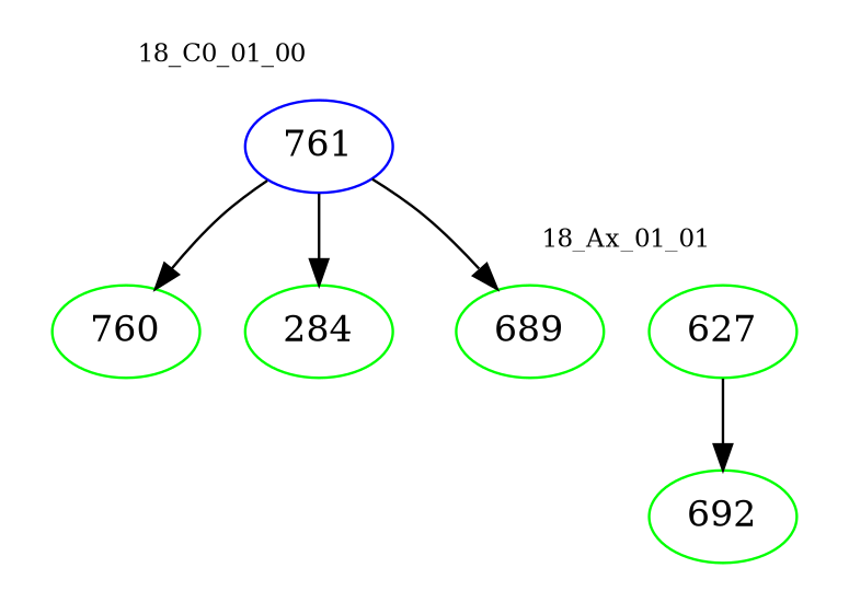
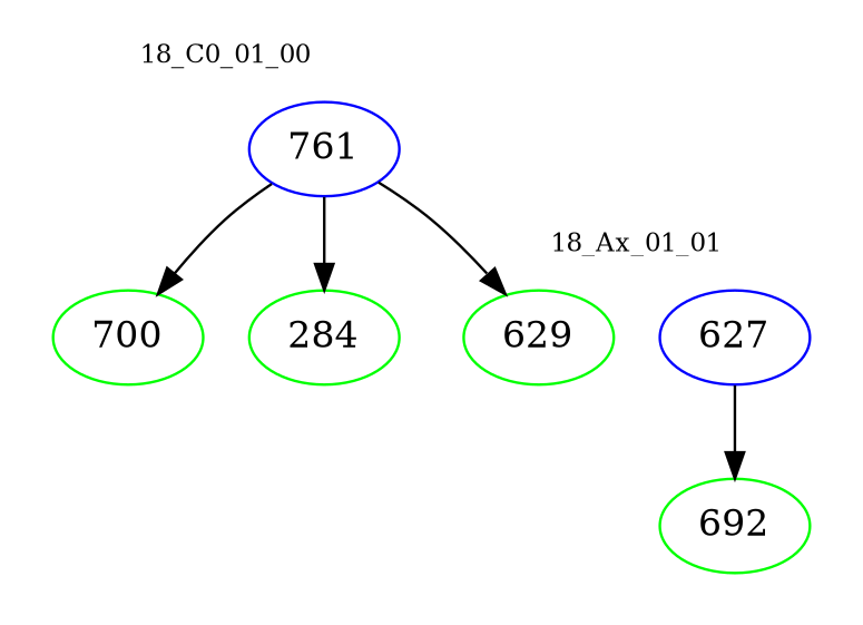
  digraph {
    node [color=green]
    edge [color=black]
-   n1 [label=627]
-   n2 [label=689]
+   n1 [color=blue label=627]
+   n2 [label=629]
    n3 [label=692]
    n4 [color=blue label=761]
-   n5 [label=760]
+   n5 [label=700]
    n6 [label=284]
    subgraph cluster_1 {
      color=white
      fontsize=10
      label="18_Ax_01_01"
      n1
      n2
      n3
    }
    subgraph cluster_2 {
      color=white
      fontsize=10
      label="18_C0_01_00"
      n4
      n5
      n6
    }
    n1 -> n3
    n4 -> n2
    n4 -> n5
    n4 -> n6
  }
